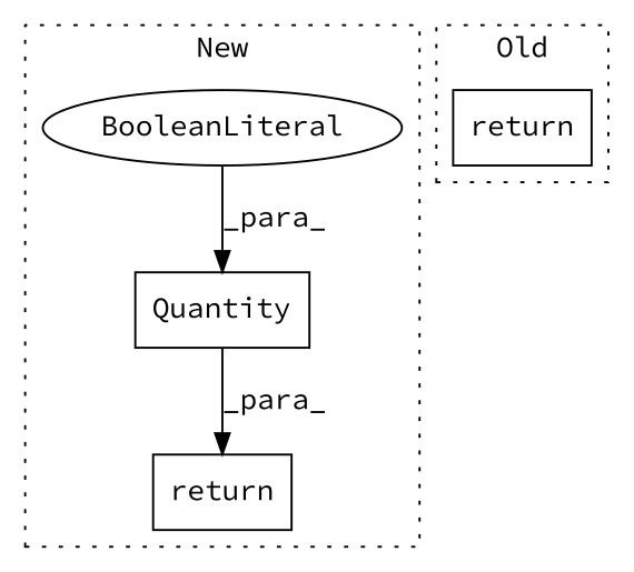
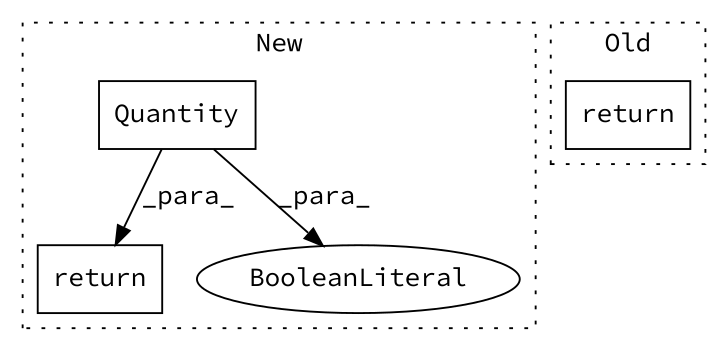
  digraph {
    fontname="Source Code Pro"
    node [a=41 l=7 shape=box fontname="Source Code Pro"]
    edge [fontname="Source Code Pro"]
    n1 [a=32 l="9,1" label=Quantity s="27095,27120"]
    n2 [label=return s=27088]
    n3 [a=9 l=5 label=BooleanLiteral s=27110 shape=ellipse]
    n4 [label=return s=25815]
    subgraph cluster_1 {
      label=New
      style=dotted
      n1
      n2
      n3
    }
    subgraph cluster_2 {
      label=Old
      style=dotted
      n4
    }
    n1 -> n2 [label=_para_]
-   n3 -> n1 [label=_para_]
+   n1 -> n3 [label=_para_]
  }
